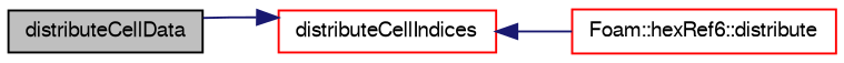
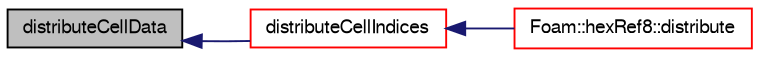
  digraph {
    rankdir=LR
    node [color=red fontname=FreeSans fontsize=10 shape=record]
    edge [color=midnightblue dir=back fontname=FreeSans fontsize=10 labelfontname=FreeSans labelfontsize=10 style=solid]
    n1 [color=black fillcolor=grey75 fontcolor=black height=0.2 label=distributeCellData style=filled width=0.4]
    n2 [height=0.2 label=distributeCellIndices width=0.4]
-   n3 [height=0.2 label="Foam::hexRef6::distribute" width=0.4]
-   n2 -> n1
+   n3 [height=0.2 label="Foam::hexRef8::distribute" width=0.4]
+   n1 -> n2
    n2 -> n3
  }
